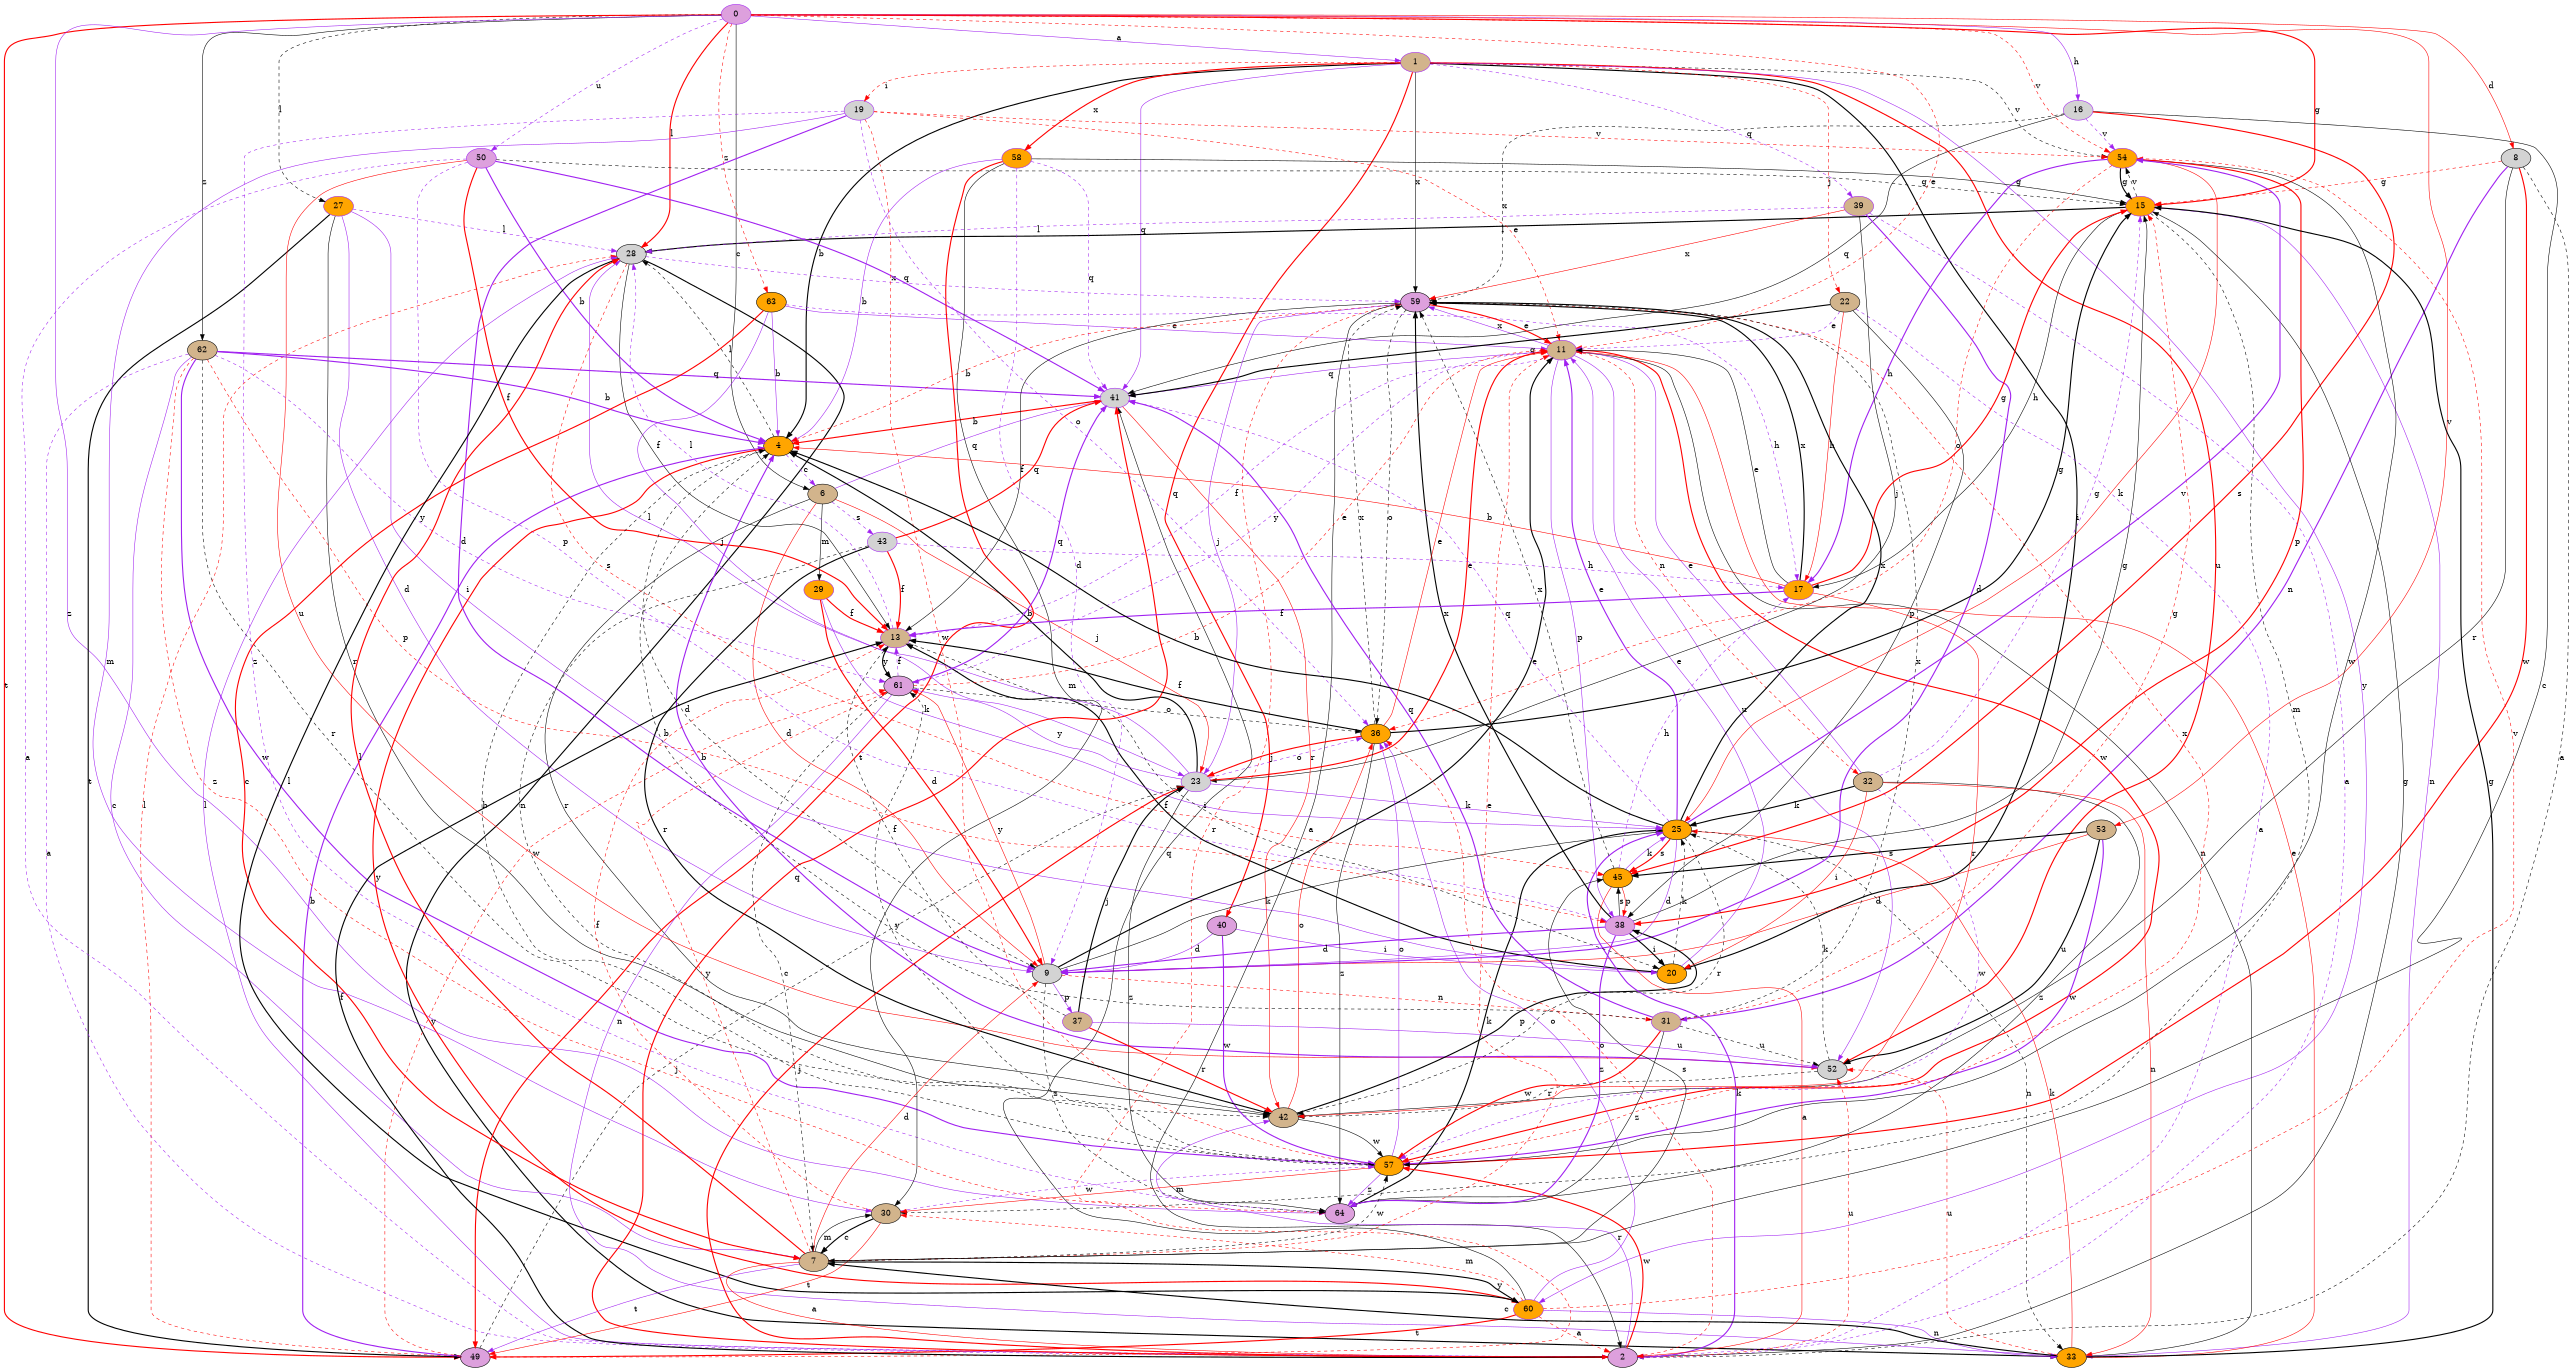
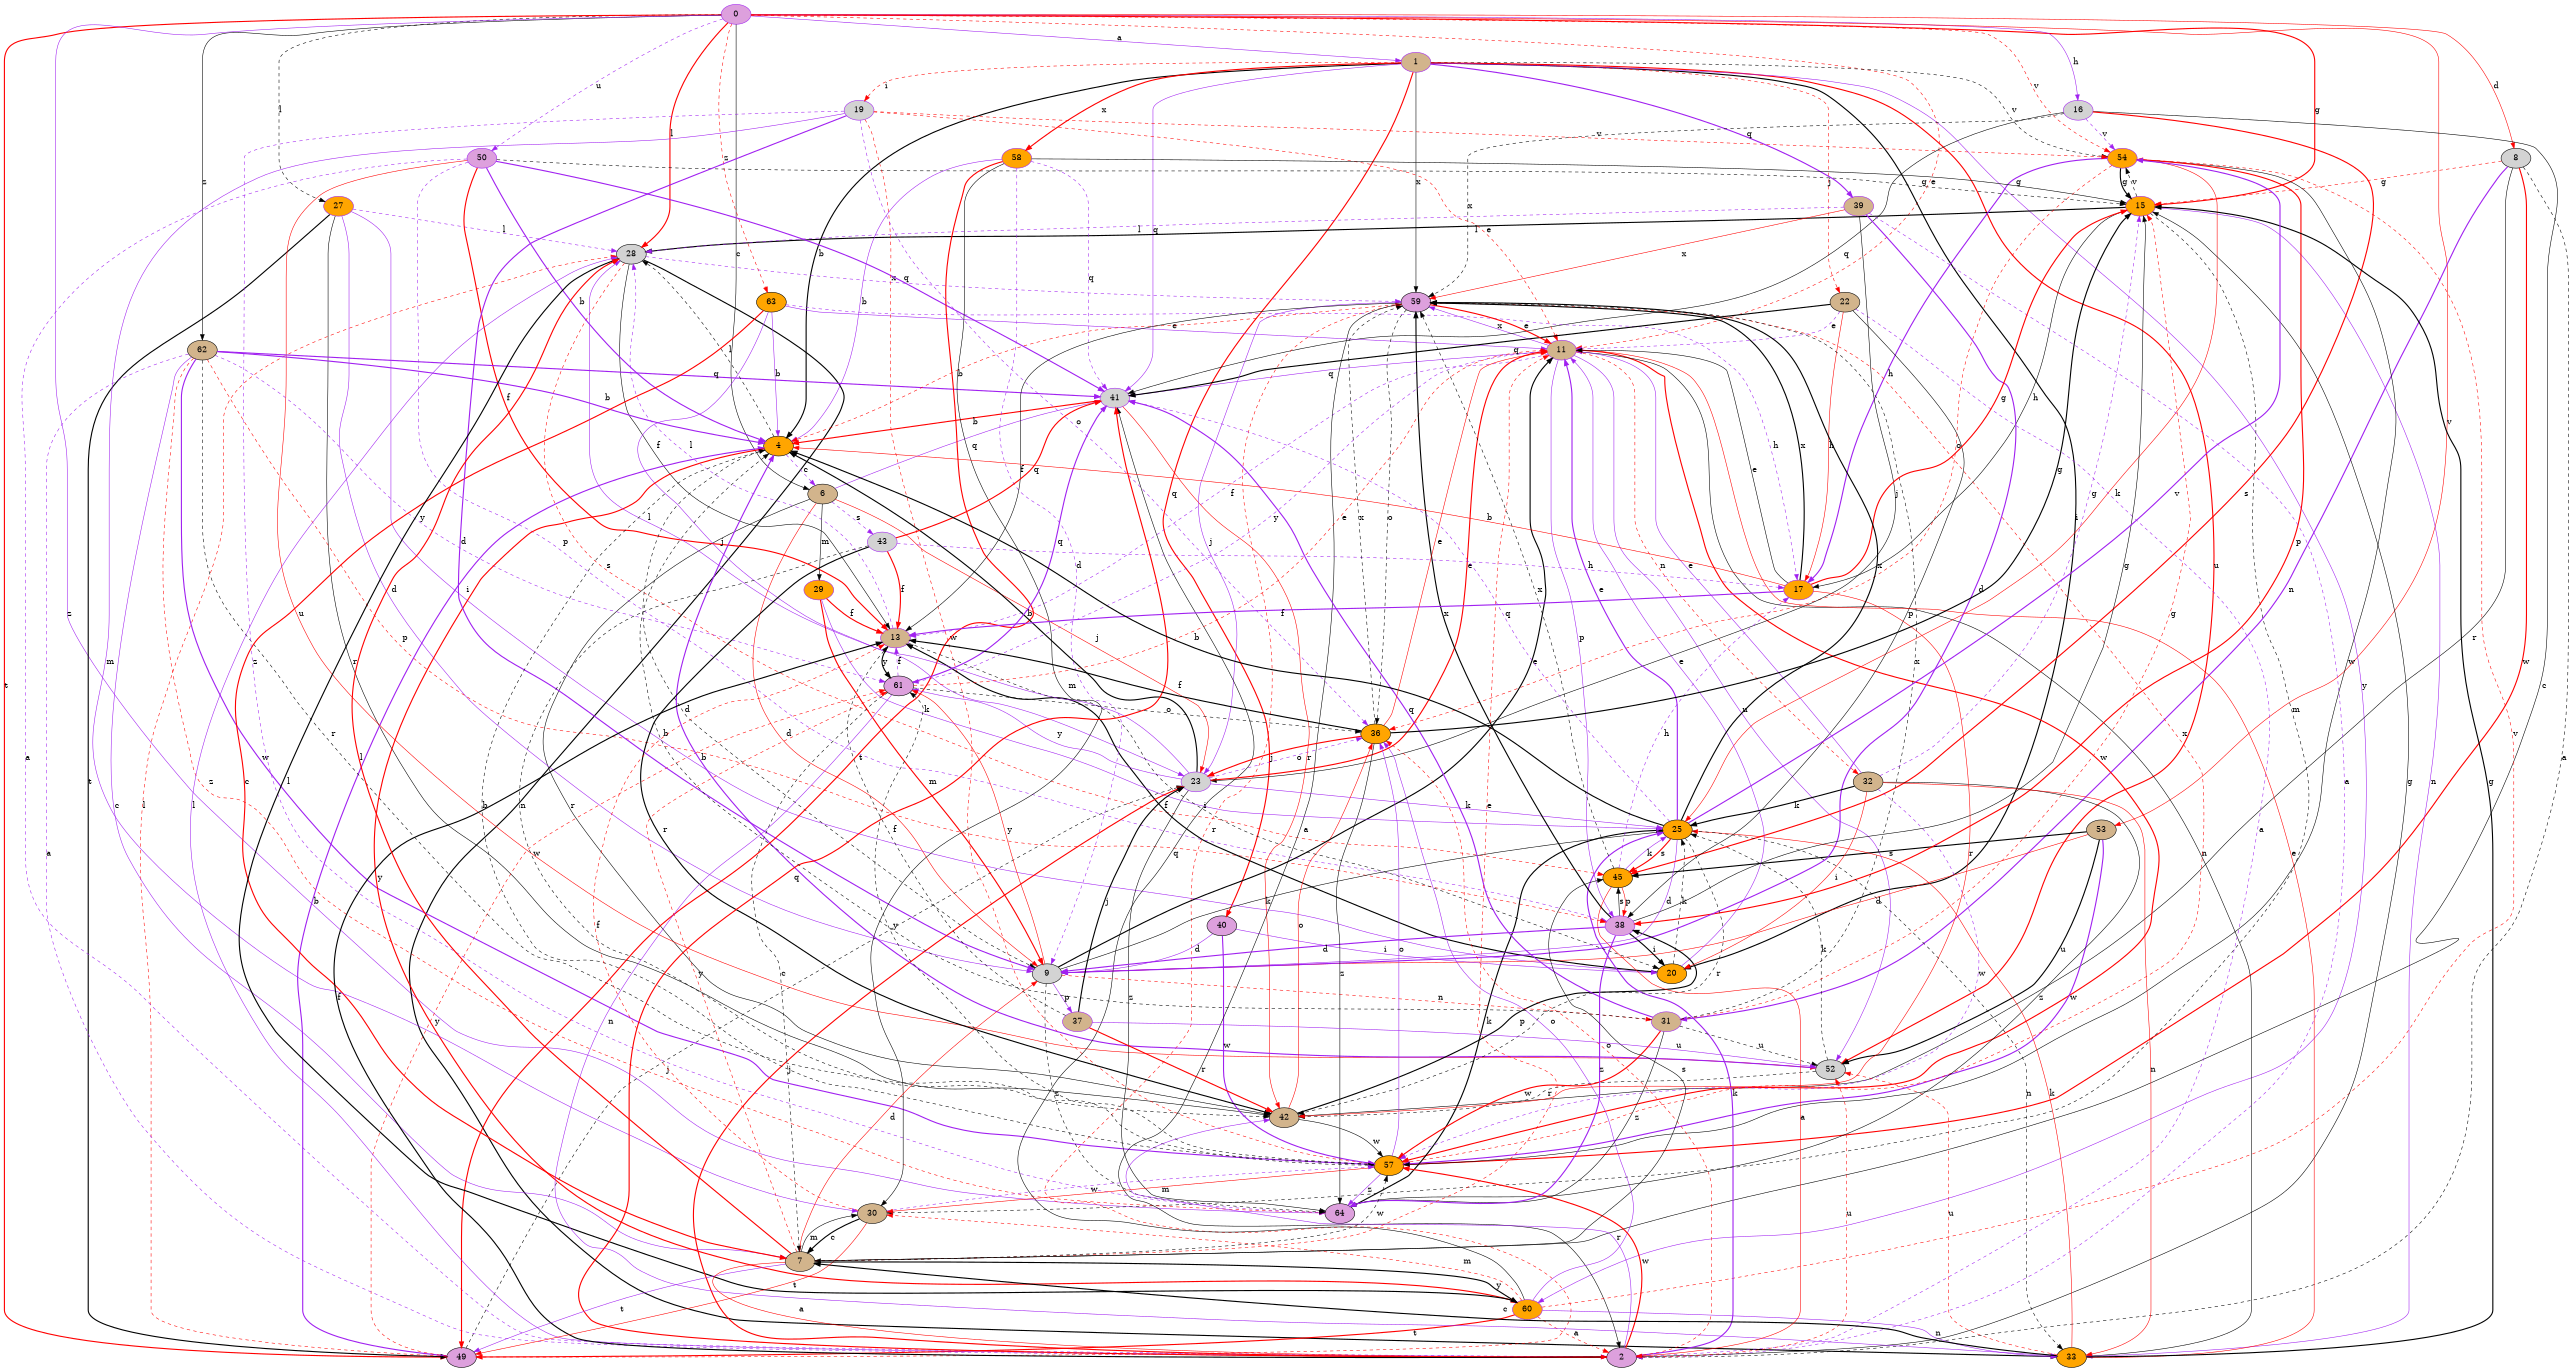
  strict digraph {
    node [color=black fillcolor=orange style=filled]
    edge [color=black style=solid]
    0 [color=purple fillcolor=plum]
    1 [color=purple fillcolor=tan]
    6 [fillcolor=tan]
    8 [fillcolor=lightgrey]
    11 [color=purple fillcolor=tan]
    15 [color=purple]
    16 [color=purple fillcolor=lightgrey]
    27 [color=purple]
    28 [fillcolor=lightgrey]
    49 [fillcolor=plum]
    50 [color=purple fillcolor=plum]
    53 [fillcolor=tan]
    54 [color=purple]
    62 [fillcolor=tan]
    63
    64 [fillcolor=plum]
    4
    19 [color=purple fillcolor=lightgrey]
    20
    22 [fillcolor=tan]
    39 [color=purple fillcolor=tan]
    40 [fillcolor=plum]
    41 [color=purple fillcolor=lightgrey]
    52 [fillcolor=lightgrey]
    58 [color=purple]
    59 [fillcolor=plum]
    60 [color=purple]
    23 [color=purple fillcolor=lightgrey]
    42 [fillcolor=tan]
    9 [fillcolor=lightgrey]
    29 [color=purple]
    43 [color=purple fillcolor=lightgrey]
    2 [fillcolor=plum]
    57
    31 [color=purple fillcolor=tan]
    13 [color=purple fillcolor=tan]
    61 [fillcolor=plum]
    32 [fillcolor=tan]
    33
    38 [color=purple fillcolor=plum]
    30 [fillcolor=tan]
    17 [color=purple]
    7 [fillcolor=tan]
    45
    25
    36
    37 [color=purple fillcolor=tan]
    0 -> 1 [color=purple label=a]
    0 -> 6 [label=c]
    0 -> 8 [color=red label=d]
    0 -> 11 [color=red label=e style=dashed]
    0 -> 15 [color=red label=g style=bold]
    0 -> 16 [color=purple label=h]
    0 -> 27 [label=l style=dashed]
    0 -> 28 [color=red label=l style=bold]
    0 -> 49 [color=red label=t style=bold]
    0 -> 50 [color=purple label=u style=dashed]
    0 -> 53 [color=red label=v]
    0 -> 54 [color=red label=v style=dashed]
    0 -> 62 [label=z]
    0 -> 63 [color=red label=z style=dashed]
    0 -> 64 [color=purple label=z]
    1 -> 54 [label=v style=dashed]
    1 -> 4 [label=b style=bold]
    1 -> 19 [color=red label=i style=dashed]
    1 -> 20 [label=i style=bold]
    1 -> 22 [color=red label=j style=dashed]
-   1 -> 39 [color=purple label=q style=dashed]
+   1 -> 39 [color=purple label=q style=bold]
    1 -> 40 [color=red label=q style=bold]
    1 -> 41 [color=purple label=q]
    1 -> 52 [color=red label=u style=bold]
    1 -> 58 [color=red label=x style=bold]
    1 -> 59 [label=x]
    1 -> 60 [color=purple label=y]
    6 -> 41 [color=purple label=q]
    6 -> 23 [color=red label=j]
    6 -> 42 [label=r]
    6 -> 9 [color=red label=d]
    6 -> 29 [label=m]
    6 -> 43 [color=purple label=s style=dashed]
    8 -> 15 [color=red label=g style=dashed]
    8 -> 42 [label=r]
    8 -> 2 [label=a style=dashed]
    8 -> 57 [color=red label=w style=bold]
    8 -> 31 [color=purple label=n style=bold]
    11 -> 41 [color=purple label=q]
    11 -> 52 [color=purple label=u]
    11 -> 59 [color=purple label=x]
    11 -> 57 [color=red label=w style=bold]
    11 -> 13 [color=purple label=f style=dashed]
    11 -> 61 [color=purple label=y style=dashed]
    11 -> 32 [color=red label=n style=dashed]
    11 -> 33 [label=n]
    11 -> 38 [color=purple label=p]
    15 -> 28 [label=l style=bold]
    15 -> 54 [label=v style=dashed]
    15 -> 33 [color=purple label=n]
    15 -> 30 [label=m style=dashed]
    15 -> 17 [label=h]
    16 -> 54 [color=purple label=v style=dashed]
    16 -> 41 [label=q]
    16 -> 59 [label=x style=dashed]
    16 -> 7 [label=c]
    16 -> 45 [color=red label=s style=bold]
    27 -> 28 [color=purple label=l style=dashed]
    27 -> 49 [label=t style=bold]
    27 -> 20 [color=purple label=i]
    27 -> 42 [label=r]
    27 -> 9 [color=purple label=d]
    28 -> 59 [color=purple label=x style=dashed]
    28 -> 13 [label=f]
    28 -> 33 [label=n style=bold]
    28 -> 45 [color=red label=s style=dashed]
    49 -> 28 [color=red label=l style=dashed]
    49 -> 4 [color=purple label=b style=bold]
    49 -> 59 [color=red label=r style=dashed]
    49 -> 23 [label=j style=dashed]
    49 -> 61 [color=red label=y style=dashed]
    50 -> 15 [label=g style=dashed]
    50 -> 4 [color=purple label=b style=bold]
    50 -> 41 [color=purple label=q style=bold]
    50 -> 52 [color=red label=u]
    50 -> 2 [color=purple label=a style=dashed]
    50 -> 13 [color=red label=f style=bold]
    50 -> 38 [color=purple label=p style=dashed]
    53 -> 52 [label=u style=bold]
    53 -> 9 [color=red label=d]
    53 -> 57 [color=purple label=w style=bold]
    53 -> 45 [label=s style=bold]
    54 -> 15 [label=g style=bold]
    54 -> 57 [label=w]
    54 -> 38 [color=red label=p style=bold]
    54 -> 17 [color=purple label=h style=bold]
    54 -> 25 [color=red label=k]
    54 -> 36 [color=red label=o style=dashed]
    62 -> 64 [color=red label=z style=dashed]
    62 -> 4 [color=purple label=b style=bold]
    62 -> 41 [color=purple label=q style=bold]
    62 -> 42 [label=r style=dashed]
    62 -> 2 [color=purple label=a style=dashed]
    62 -> 57 [color=purple label=w style=bold]
    62 -> 61 [color=purple label=y style=dashed]
    62 -> 38 [color=red label=p style=dashed]
    62 -> 7 [color=purple label=c]
    63 -> 11 [color=purple label=e]
    63 -> 4 [color=purple label=b]
    63 -> 23 [color=purple label=j]
    63 -> 17 [color=purple label=h style=dashed]
    63 -> 7 [color=red label=c style=bold]
    64 -> 25 [label=k style=bold]
    4 -> 6 [color=purple label=c style=dashed]
    4 -> 28 [label=l style=dashed]
    4 -> 60 [color=red label=y style=bold]
    4 -> 9 [label=d style=dashed]
    19 -> 11 [color=red label=e style=dashed]
    19 -> 54 [color=red label=v style=dashed]
    19 -> 64 [color=purple label=z style=dashed]
    19 -> 9 [color=purple label=d style=bold]
    19 -> 57 [color=red label=w style=dashed]
    19 -> 30 [color=purple label=m]
    19 -> 36 [color=purple label=o style=dashed]
    20 -> 11 [color=purple label=e]
    20 -> 13 [label=f style=bold]
    20 -> 25 [label=k style=dashed]
    22 -> 11 [color=purple label=e style=dashed]
    22 -> 41 [label=q style=bold]
    22 -> 2 [color=purple label=a style=dashed]
    22 -> 38 [label=p]
    22 -> 17 [color=red label=h]
    39 -> 28 [color=purple label=l style=dashed]
    39 -> 59 [color=red label=x]
    39 -> 23 [label=j]
    39 -> 9 [color=purple label=d style=bold]
    39 -> 2 [color=purple label=a style=dashed]
    40 -> 20 [color=purple label=i]
    40 -> 9 [color=purple label=d]
    40 -> 57 [color=purple label=w style=bold]
    41 -> 4 [color=red label=b style=bold]
    41 -> 42 [color=red label=r]
    52 -> 4 [color=purple label=b style=bold]
    52 -> 42 [label=r style=dashed]
    52 -> 25 [label=k style=dashed]
    58 -> 15 [label=g]
    58 -> 49 [color=red label=t style=bold]
    58 -> 4 [color=purple label=b]
    58 -> 41 [color=purple label=q style=dashed]
    58 -> 9 [color=purple label=d style=dashed]
    58 -> 30 [label=m]
    59 -> 11 [color=red label=e style=bold]
    59 -> 4 [color=red label=b style=dashed]
    59 -> 23 [color=purple label=j]
    59 -> 2 [label=a]
    59 -> 13 [label=f]
    59 -> 36 [label=o style=dashed]
    60 -> 28 [label=l style=bold]
    60 -> 49 [color=red label=t style=bold]
    60 -> 54 [color=red label=v style=dashed]
    60 -> 41 [label=q]
    60 -> 2 [color=red label=a style=dashed]
    60 -> 33 [color=purple label=n]
    60 -> 30 [color=red label=m style=dashed]
    60 -> 36 [color=purple label=o]
    23 -> 11 [color=red label=e style=bold]
    23 -> 28 [color=purple label=l]
    23 -> 64 [label=z]
    23 -> 4 [label=b style=bold]
    23 -> 61 [color=purple label=y]
    23 -> 25 [color=purple label=k]
    23 -> 36 [color=purple label=o style=dashed]
    42 -> 57 [label=w]
    42 -> 38 [label=p style=bold]
    42 -> 36 [color=red label=o]
    9 -> 11 [label=e style=bold]
    9 -> 64 [label=z style=dashed]
    9 -> 31 [color=red label=n style=dashed]
    9 -> 61 [color=red label=y]
    9 -> 25 [label=k]
    9 -> 37 [color=purple label=p]
-   29 -> 9 [color=red label=d style=bold]
+   29 -> 9 [color=red label=m style=bold]
    29 -> 13 [color=red label=f style=bold]
    29 -> 25 [color=purple label=k]
    43 -> 41 [color=red label=q style=bold]
    43 -> 42 [label=r style=bold]
    43 -> 57 [label=w style=dashed]
    43 -> 13 [color=red label=f style=bold]
    43 -> 17 [color=purple label=h style=dashed]
    2 -> 15 [label=g]
    2 -> 28 [color=purple label=l]
    2 -> 41 [color=red label=q style=bold]
    2 -> 52 [color=red label=u style=dashed]
    2 -> 23 [color=red label=j style=bold]
    2 -> 42 [color=purple label=r]
    2 -> 57 [color=red label=w style=bold]
    2 -> 13 [label=f style=bold]
    2 -> 25 [color=purple label=k style=bold]
    2 -> 36 [color=red label=o style=dashed]
    57 -> 64 [color=purple label=z]
    57 -> 4 [label=b style=dashed]
    57 -> 59 [color=red label=x style=dashed]
    57 -> 61 [label=y style=dashed]
    57 -> 30 [color=red label=m]
    57 -> 36 [color=purple label=o]
    31 -> 15 [color=red label=g style=dashed]
    31 -> 64 [label=z]
    31 -> 4 [label=b style=dashed]
    31 -> 41 [color=purple label=q style=bold]
    31 -> 52 [label=u style=dashed]
    31 -> 59 [label=x style=dashed]
    31 -> 57 [color=red label=w style=bold]
    13 -> 28 [color=purple label=l style=dashed]
    13 -> 20 [label=i style=dashed]
    13 -> 61 [label=y style=bold]
    61 -> 11 [color=red label=e style=dashed]
    61 -> 41 [color=purple label=q style=bold]
    61 -> 13 [color=purple label=f style=dashed]
    61 -> 33 [color=purple label=n]
    61 -> 7 [label=c style=dashed]
    61 -> 36 [label=o style=dashed]
    32 -> 11 [color=purple label=e]
    32 -> 15 [color=purple label=g style=dashed]
    32 -> 64 [label=z]
    32 -> 20 [color=red label=i]
    32 -> 57 [color=purple label=w style=dashed]
    32 -> 33 [color=red label=n]
    32 -> 25 [label=k style=bold]
    33 -> 11 [color=red label=e]
    33 -> 15 [label=g style=bold]
    33 -> 52 [color=red label=u style=dashed]
    33 -> 7 [label=c style=bold]
    33 -> 25 [color=red label=k]
    38 -> 15 [label=g]
    38 -> 64 [color=purple label=z style=bold]
    38 -> 20 [label=i style=bold]
    38 -> 59 [label=x style=bold]
    38 -> 9 [color=purple label=d style=bold]
    38 -> 45 [label=s]
    30 -> 49 [color=red label=t]
    30 -> 57 [color=purple label=w style=dashed]
    30 -> 13 [color=red label=f style=dashed]
    30 -> 7 [label=c style=bold]
    17 -> 11 [label=e]
    17 -> 15 [color=red label=g style=bold]
    17 -> 4 [color=red label=b]
    17 -> 59 [label=x style=bold]
    17 -> 42 [color=red label=r]
    17 -> 13 [color=purple label=f style=bold]
    7 -> 11 [color=red label=e style=dashed]
    7 -> 28 [color=red label=l style=bold]
    7 -> 49 [color=purple label=t]
    7 -> 60 [label=y style=bold]
    7 -> 9 [color=red label=d]
    7 -> 2 [color=red label=a]
    7 -> 57 [label=w style=dashed]
    7 -> 61 [color=red label=y style=dashed]
    7 -> 30 [label=m]
    7 -> 45 [label=s]
    45 -> 59 [label=x style=dashed]
    45 -> 2 [color=red label=a]
    45 -> 38 [color=red label=p]
    45 -> 17 [color=purple label=h style=dashed]
    45 -> 25 [color=purple label=k]
    25 -> 11 [color=purple label=e style=bold]
    25 -> 54 [color=purple label=v style=bold]
    25 -> 4 [label=b style=bold]
    25 -> 41 [color=purple label=q style=dashed]
    25 -> 59 [label=x style=bold]
    25 -> 42 [label=r style=dashed]
    25 -> 9 [color=purple label=d]
    25 -> 33 [label=n style=dashed]
    25 -> 45 [color=red label=s style=bold]
    36 -> 11 [color=red label=e]
    36 -> 15 [label=g style=bold]
    36 -> 64 [label=z]
    36 -> 59 [label=x style=dashed]
    36 -> 23 [color=red label=j style=bold]
    36 -> 13 [label=f style=bold]
    37 -> 52 [color=purple label=u]
    37 -> 23 [label=j style=bold]
    37 -> 42 [color=red label=r style=bold]
    37 -> 13 [label=f style=dashed]
  }
